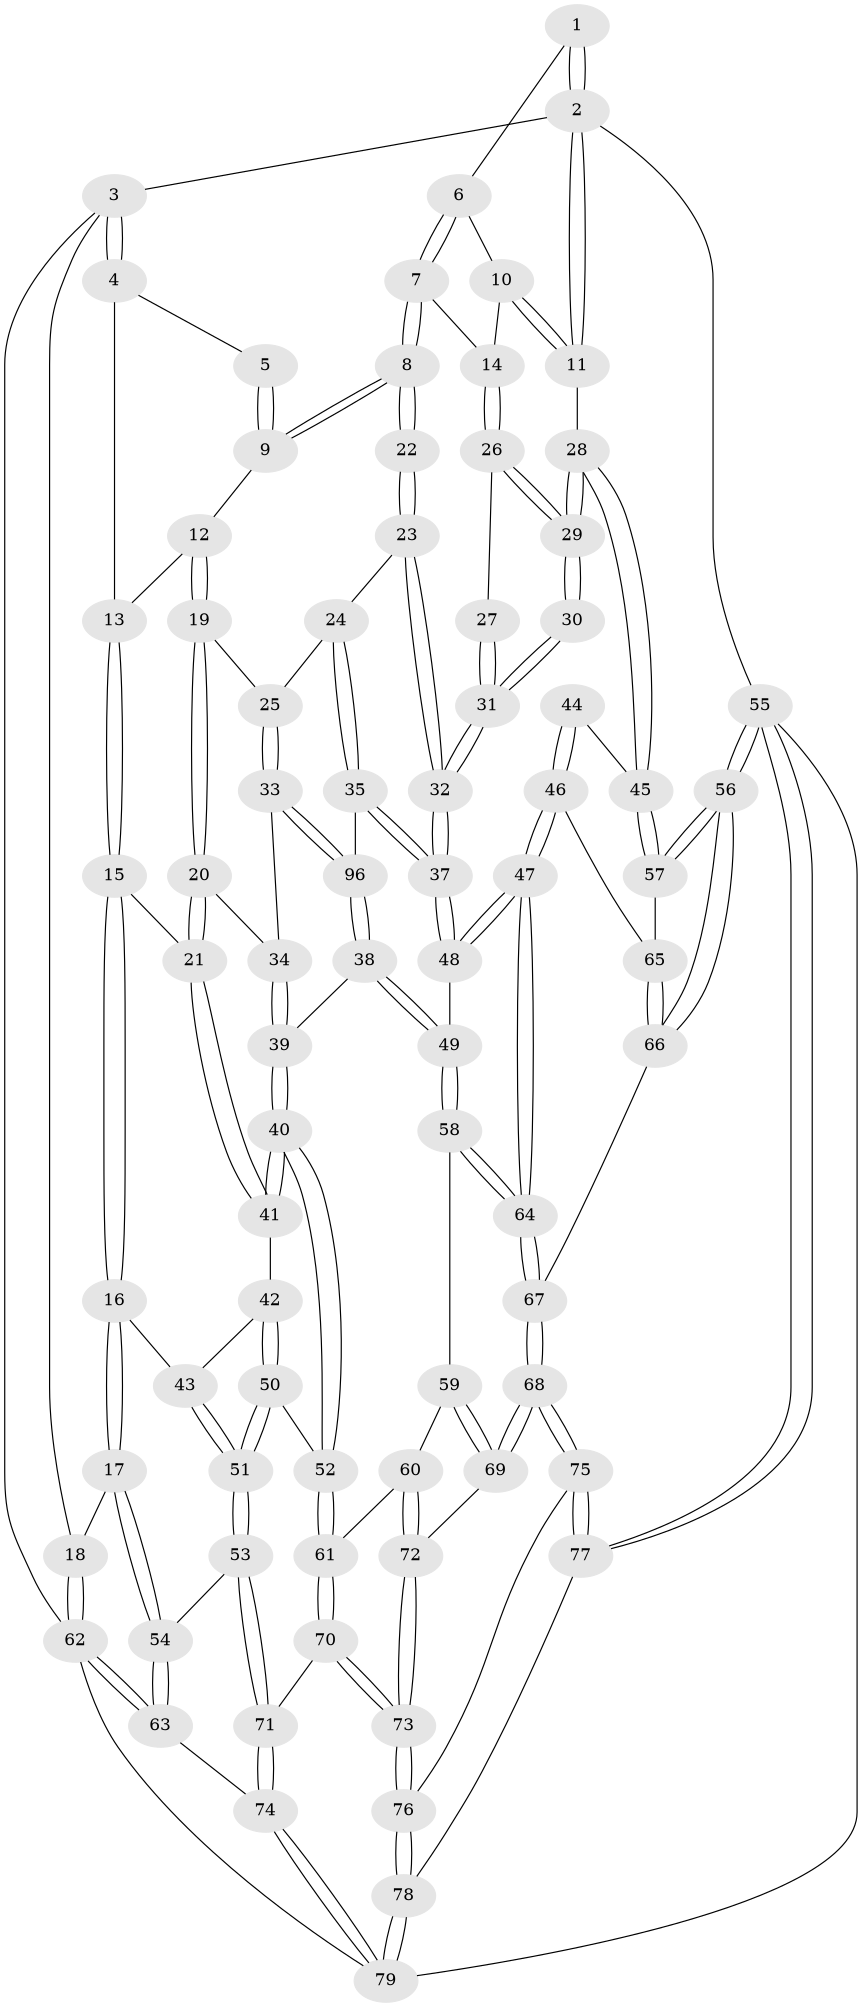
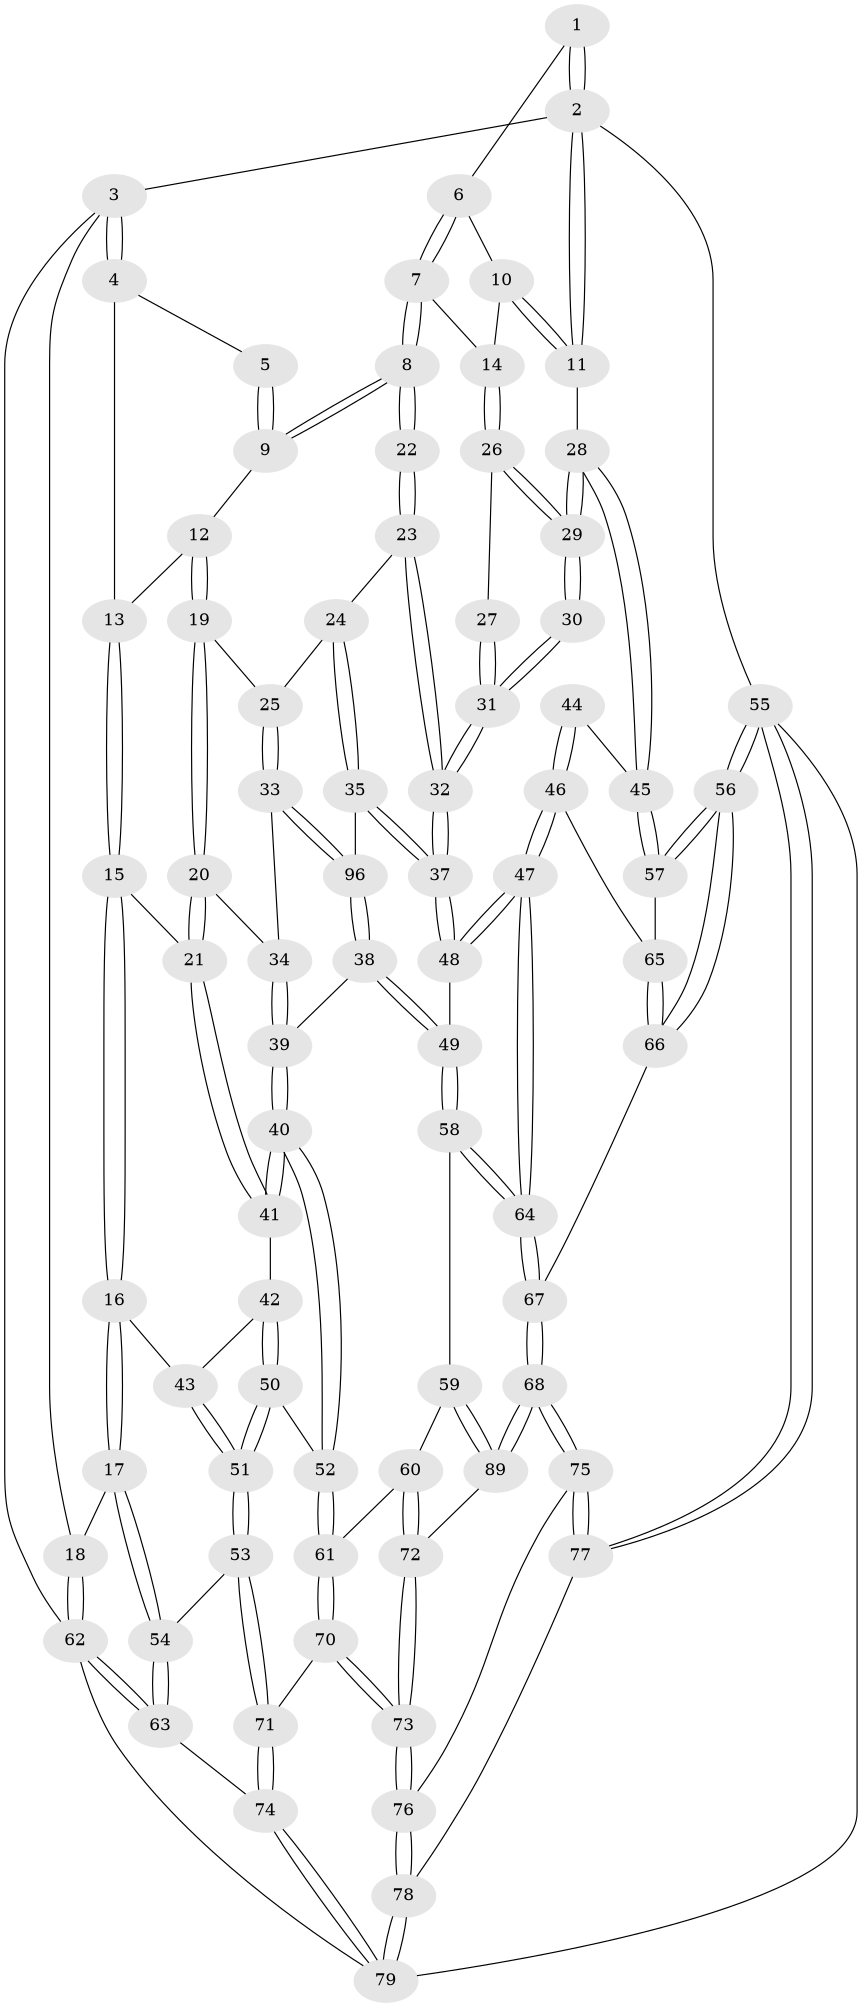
  graph {
    node [color=gray90 style=filled]
    1
    2
    6
    3
    11
    55
    7
    10
    4
    18
    62
    28
    56
    77
    79
    5
    13
    63
    9
    15
    12
    8
    14
    22
    26
    23
    19
    29
    45
    20
    25
    16
    21
    27
    17
    43
    41
    54
    51
    34
    33
    39
    42
    24
    32
    31
    35
    37
    n49 [label=96]
    30
    57
    48
    38
    40
    49
    58
    52
    61
    50
    53
    44
    46
    47
    65
    64
    66
    67
    59
    71
    70
    74
    78
    60
-   69
+   69 [label=89]
    72
    73
    68
    75
    76
    1 -- 2
    1 -- 2
    1 -- 6
    2 -- 3
    2 -- 11
    2 -- 11
    2 -- 55
    6 -- 7
    6 -- 7
    6 -- 10
    3 -- 4
    3 -- 4
    3 -- 18
    3 -- 62
    11 -- 28
    55 -- 56
    55 -- 56
    55 -- 77
    55 -- 77
    55 -- 79
    7 -- 8
    7 -- 8
    7 -- 14
    10 -- 11
    10 -- 11
    10 -- 14
    4 -- 5
    4 -- 13
    18 -- 62
    18 -- 62
    62 -- 79
    62 -- 63
    62 -- 63
    28 -- 29
    28 -- 29
    28 -- 45
    28 -- 45
    56 -- 57
    56 -- 57
    56 -- 66
    56 -- 66
    77 -- 78
    5 -- 9
    5 -- 9
    13 -- 15
    13 -- 15
    63 -- 74
    9 -- 12
    15 -- 16
    15 -- 16
    15 -- 21
    12 -- 13
    12 -- 19
    12 -- 19
    8 -- 9
    8 -- 9
    8 -- 22
    8 -- 22
    14 -- 26
    14 -- 26
    22 -- 23
    22 -- 23
    26 -- 29
    26 -- 29
    26 -- 27
    23 -- 24
    23 -- 32
    23 -- 32
    19 -- 20
    19 -- 20
    19 -- 25
    29 -- 30
    29 -- 30
    45 -- 57
    45 -- 57
    20 -- 21
    20 -- 21
    20 -- 34
    25 -- 33
    25 -- 33
    16 -- 17
    16 -- 17
    16 -- 43
    21 -- 41
    21 -- 41
    27 -- 31
    27 -- 31
    17 -- 18
    17 -- 54
    17 -- 54
    43 -- 51
    43 -- 51
    41 -- 42
    54 -- 63
    54 -- 63
    51 -- 53
    51 -- 53
    34 -- 39
    34 -- 39
    33 -- 34
    33 -- n49
    33 -- n49
    39 -- 40
    39 -- 40
    42 -- 43
    42 -- 50
    42 -- 50
    24 -- 25
    24 -- 35
    24 -- 35
    32 -- 37
    32 -- 37
    31 -- 32
    31 -- 32
    35 -- 37
    35 -- 37
    35 -- n49
    37 -- 48
    37 -- 48
    n49 -- 38
    n49 -- 38
    30 -- 31
    30 -- 31
    57 -- 65
    48 -- 49
    38 -- 39
    38 -- 49
    38 -- 49
    40 -- 41
    40 -- 41
    40 -- 52
    40 -- 52
    49 -- 58
    49 -- 58
    58 -- 64
    58 -- 64
    58 -- 59
    52 -- 61
    52 -- 61
    61 -- 70
    61 -- 70
    50 -- 51
    50 -- 51
    50 -- 52
    53 -- 54
    53 -- 71
    53 -- 71
    44 -- 45
    44 -- 46
    44 -- 46
    46 -- 47
    46 -- 47
    46 -- 65
    47 -- 48
    47 -- 48
    47 -- 64
    47 -- 64
    65 -- 66
    65 -- 66
    64 -- 67
    64 -- 67
    66 -- 67
    67 -- 68
    67 -- 68
    59 -- 60
    59 -- 69
    59 -- 69
    71 -- 74
    71 -- 74
    70 -- 71
    70 -- 73
    70 -- 73
    74 -- 79
    74 -- 79
    78 -- 79
    78 -- 79
    60 -- 61
    60 -- 72
    60 -- 72
    69 -- 72
    72 -- 73
    72 -- 73
    73 -- 76
    73 -- 76
    68 -- 69
    68 -- 69
    68 -- 75
    68 -- 75
    75 -- 77
    75 -- 77
    75 -- 76
    76 -- 78
    76 -- 78
  }
